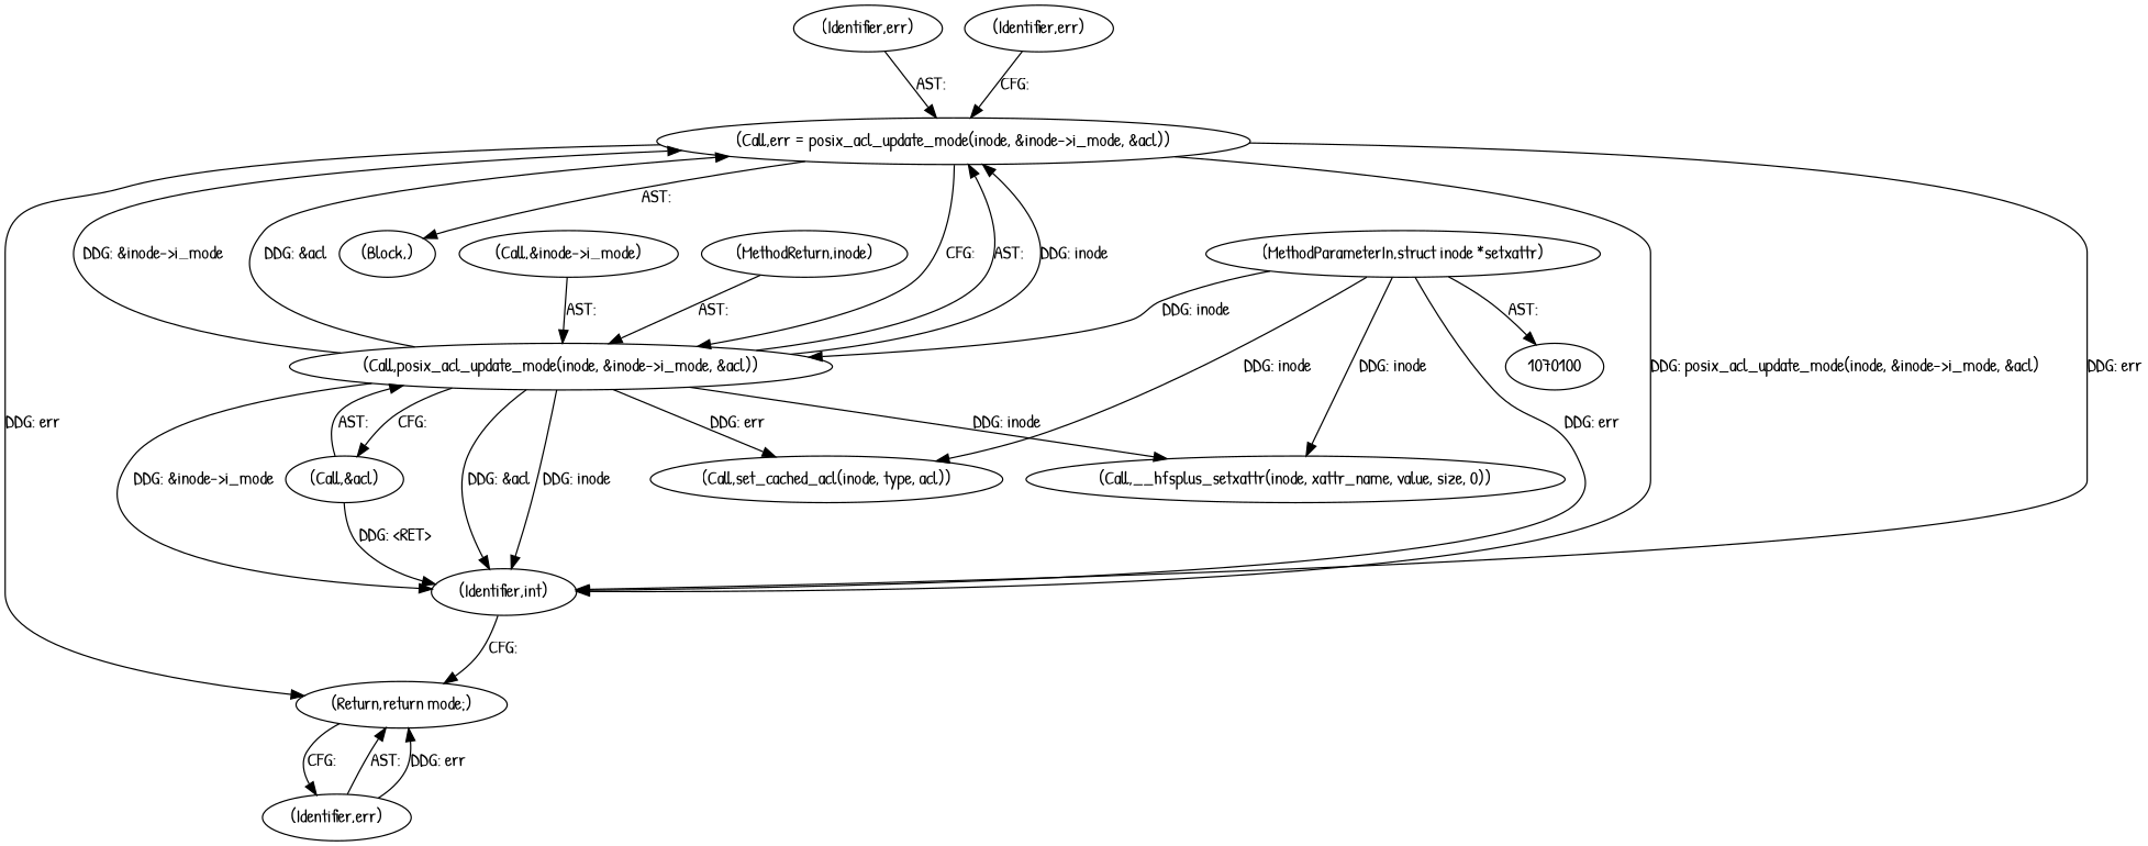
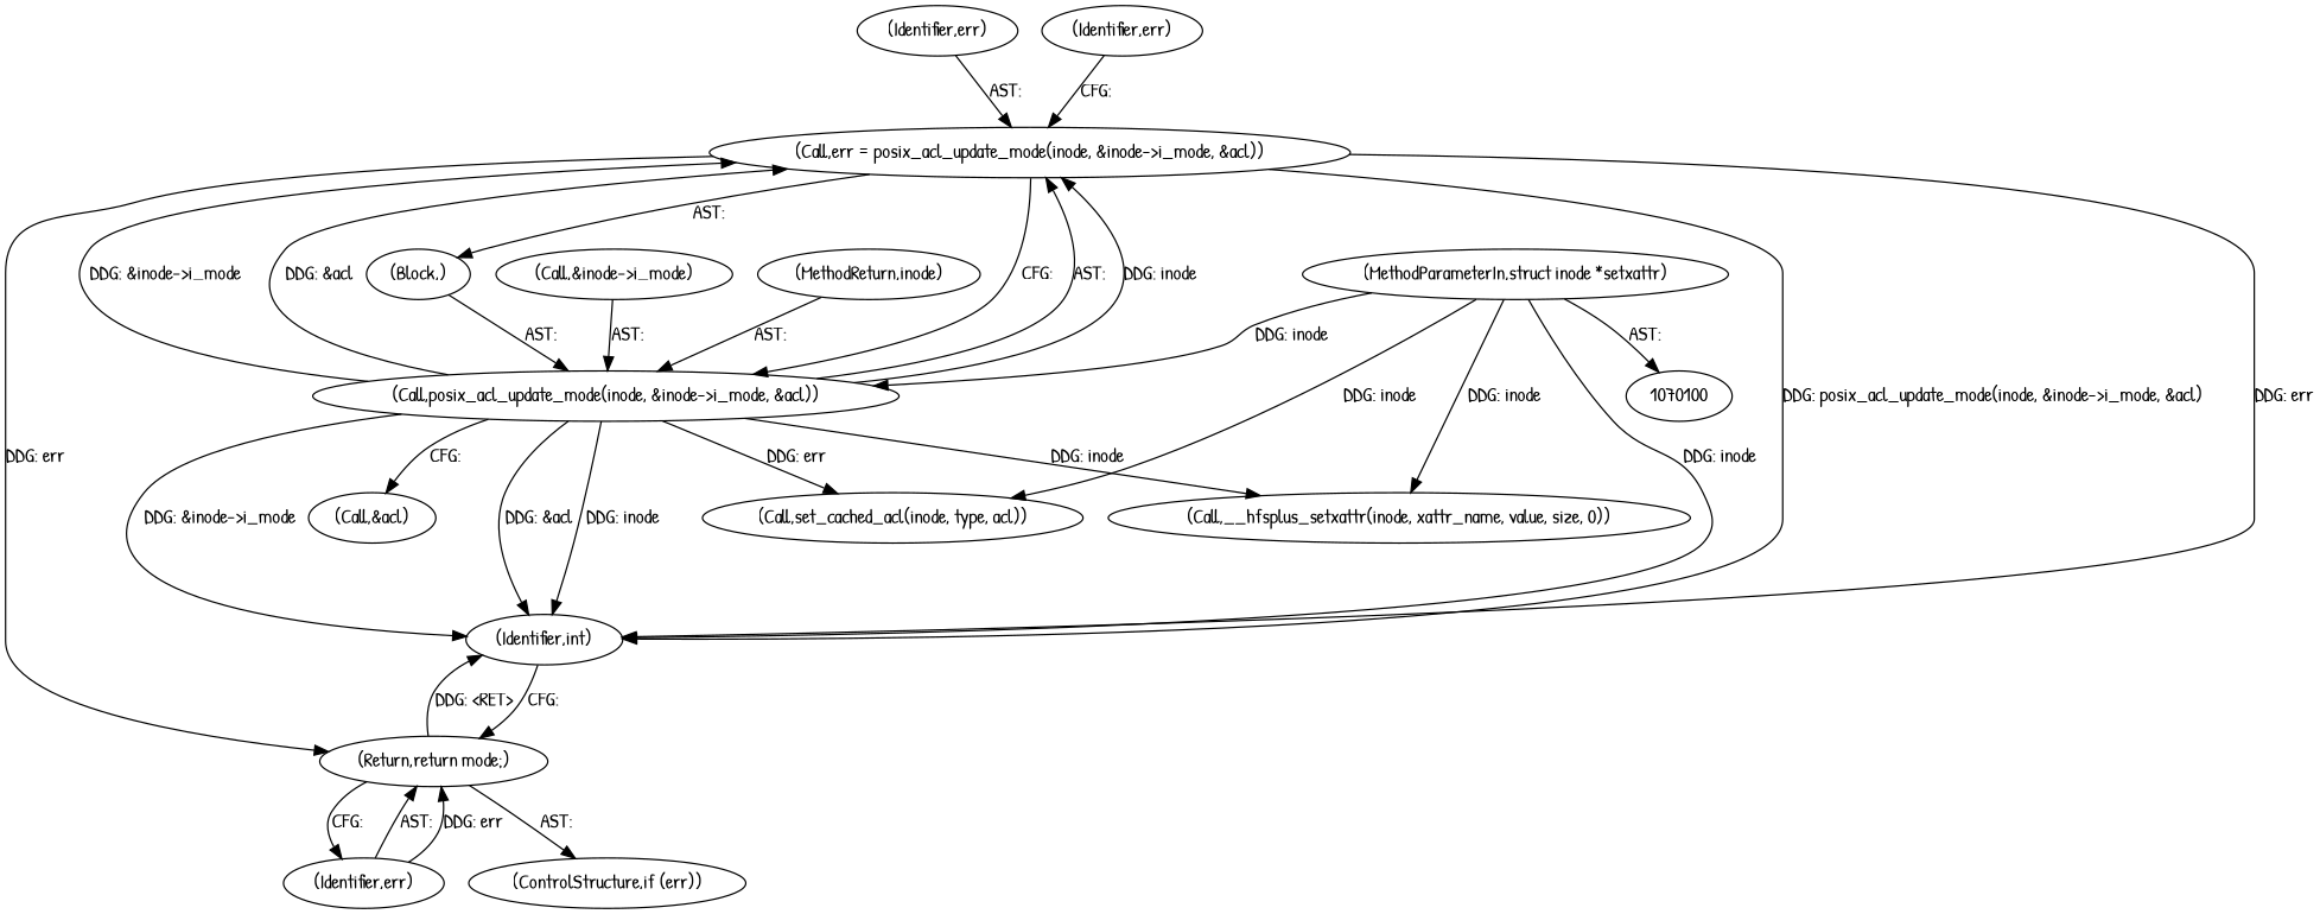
  digraph {
    fontname="Patrick Hand"
    node [fontname="Patrick Hand"]
    edge [fontname="Patrick Hand"]
    n1 [label="(Call,err = posix_acl_update_mode(inode, &inode->i_mode, &acl))"]
    n2 [label="(Call,posix_acl_update_mode(inode, &inode->i_mode, &acl))"]
    n3 [label="(Return,return mode;)"]
    n4 [label="(Block,)"]
    n5 [label="(Identifier,int)"]
    n6 [label="(Call,set_cached_acl(inode, type, acl))"]
    n7 [label="(Call,&acl)"]
    n8 [label="(Call,__hfsplus_setxattr(inode, xattr_name, value, size, 0))"]
    n9 [label="(Identifier,err)"]
+   n10 [label="(ControlStructure,if (err))"]
    n11 [label="(MethodParameterIn,struct inode *setxattr)"]
    n12 [label=1070100]
    n13 [label="(Identifier,err)"]
    n14 [label="(Call,&inode->i_mode)"]
    n15 [label="(MethodReturn,inode)"]
    n16 [label="(Identifier,err)"]
    n1 -> n2 [label="CFG: "]
    n1 -> n3 [label="DDG: err"]
    n1 -> n4 [label="AST: "]
    n1 -> n5 [label="DDG: posix_acl_update_mode(inode, &inode->i_mode, &acl)"]
    n1 -> n5 [label="DDG: err"]
    n2 -> n1 [label="AST: "]
    n2 -> n1 [label="DDG: inode"]
    n2 -> n1 [label="DDG: &inode->i_mode"]
    n2 -> n1 [label="DDG: &acl"]
    n2 -> n5 [label="DDG: &acl"]
    n2 -> n5 [label="DDG: inode"]
    n2 -> n5 [label="DDG: &inode->i_mode"]
    n2 -> n6 [label="DDG: err"]
    n2 -> n7 [label="CFG: "]
    n2 -> n8 [label="DDG: inode"]
-   n7 -> n5 [label="DDG: <RET>"]
+   n3 -> n5 [label="DDG: <RET>"]
    n3 -> n9 [label="CFG: "]
+   n3 -> n10 [label="AST: "]
    n5 -> n3 [label="CFG: "]
-   n7 -> n2 [label="AST: "]
+   n4 -> n2 [label="AST: "]
    n9 -> n3 [label="AST: "]
    n9 -> n3 [label="DDG: err"]
    n11 -> n2 [label="DDG: inode"]
-   n11 -> n5 [label="DDG: err"]
+   n11 -> n5 [label="DDG: inode"]
    n11 -> n6 [label="DDG: inode"]
    n11 -> n8 [label="DDG: inode"]
    n11 -> n12 [label="AST: "]
    n13 -> n1 [label="AST: "]
    n14 -> n2 [label="AST: "]
    n15 -> n2 [label="AST: "]
    n16 -> n1 [label="CFG: "]
  }
